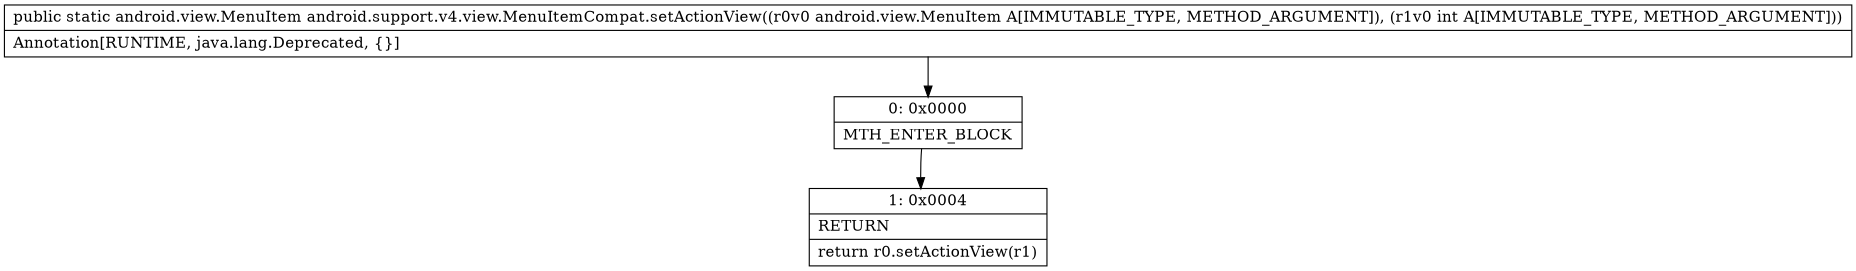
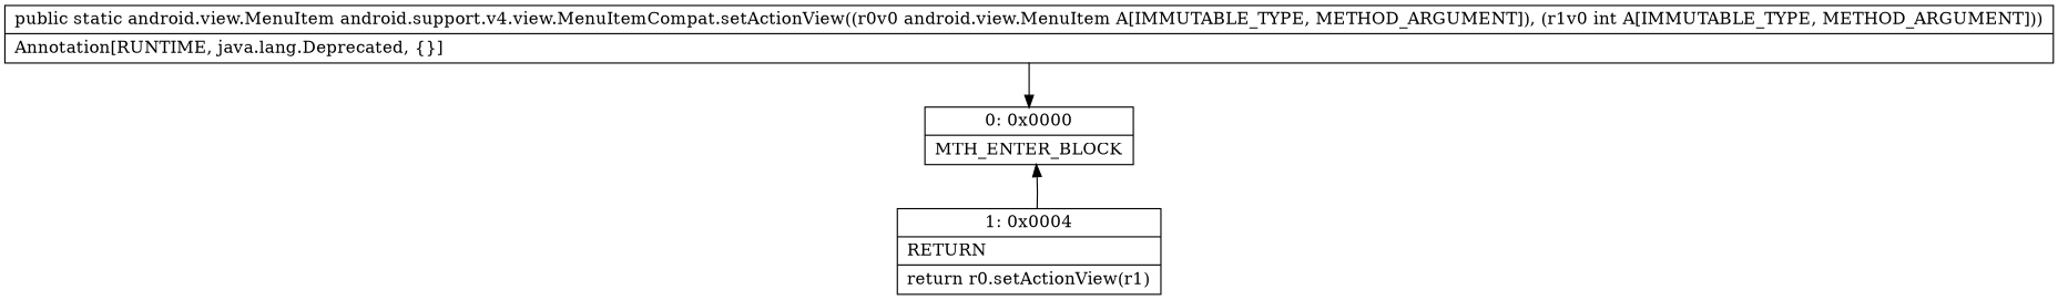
  digraph {
    node [shape=record]
    n1 [label="{0\:\ 0x0000|MTH_ENTER_BLOCK\l}"]
    n2 [label="{1\:\ 0x0004|RETURN\l|return r0.setActionView(r1)\l}"]
    n3 [label="{public static android.view.MenuItem android.support.v4.view.MenuItemCompat.setActionView((r0v0 android.view.MenuItem A[IMMUTABLE_TYPE, METHOD_ARGUMENT]), (r1v0 int A[IMMUTABLE_TYPE, METHOD_ARGUMENT]))  | Annotation[RUNTIME, java.lang.Deprecated, \{\}]\l}"]
-   n1 -> n2
+   n2 -> n1
    n3 -> n1
  }
